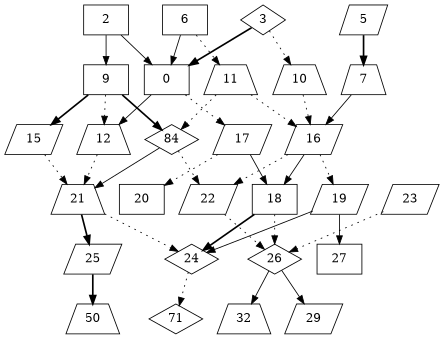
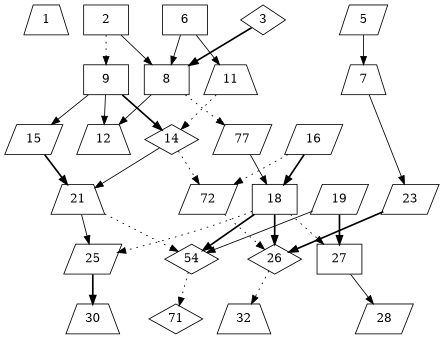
  digraph {
    node [alpha=0.13 shape=parallelogram]
    edge [style=dotted]
+   1 [alpha=0.18 expect_size=65894681896063504 shape=trapezium]
    2 [alpha=0.09 expect_size=7931229703389061 shape=box]
-   8 [alpha=0.05 expect_size=343823241580320064 shape=box label=0]
+   8 [alpha=0.05 expect_size=343823241580320064 shape=box]
    9 [alpha=0.11 expect_size=9136239232957000 shape=box]
    12 [alpha=0.14 expect_size=57506951426312200 shape=trapezium]
-   17 [alpha=0.00 expect_size=49544665228963217408]
-   14 [alpha=0.18 expect_size=152949321623404544000 shape=diamond label=84]
+   17 [alpha=0.00 expect_size=49544665228963217408 label=77]
+   14 [alpha=0.18 expect_size=152949321623404544000 shape=diamond]
    15 [alpha=0.09 expect_size=185962040958887744]
    21 [expect_size=184620648950757588992 shape=trapezium]
    18 [alpha=0.06 expect_size=471615393420169152 shape=box]
-   20 [alpha=0.07 expect_size=447053673475128640 shape=box]
-   22 [alpha=0.16 expect_size=62901679557154728]
+   22 [alpha=0.16 expect_size=62901679557154728 label=72]
    3 [alpha=0.07 expect_size=3968418212758185 shape=diamond]
-   10 [alpha=0.04 expect_size=44957696000000000000 shape=trapezium]
    16 [alpha=0.01 expect_size=31706795121627648]
    19 [alpha=0.19 expect_size=52679169406226432]
    7 [expect_size=1919076690735136768 shape=trapezium]
    11 [alpha=0.19 expect_size=21287909302730752000 shape=trapezium]
    5 [alpha=0.15 expect_size=68904145678246]
    6 [expect_size=2535840095755566 shape=box]
    26 [alpha=0.06 expect_size=632210389878177792 shape=diamond]
-   24 [alpha=0.12 expect_size=297786472867812 shape=diamond]
+   24 [alpha=0.12 expect_size=297786472867812 shape=diamond label=54]
    25 [alpha=0.14 expect_size=268625788228941920]
    27 [alpha=0.09 expect_size=2713344724690303 shape=box]
    23 [alpha=0.16 expect_size=79792081242293272576]
    n26 [alpha=0.05 expect_size=3349895348330954752 label=71 shape=diamond]
-   30 [expect_size=168065741952647168 shape=trapezium label=50]
-   29 [alpha=0.05 expect_size=192088465517101664]
+   30 [expect_size=168065741952647168 shape=trapezium]
    32 [alpha=0.18 expect_size=9093172261828364 shape=trapezium]
+   28 [alpha=0.17 expect_size=3051861058819496]
    2 -> 8 [style=solid]
-   2 -> 9 [style=solid]
+   2 -> 9
    8 -> 12 [style=solid]
    8 -> 17
-   9 -> 12
+   9 -> 12 [style=solid]
    9 -> 14 [style=bold]
-   9 -> 15 [style=bold]
-   12 -> 21
+   9 -> 15 [style=solid]
    17 -> 18 [style=solid]
-   17 -> 20
    14 -> 21 [style=solid]
    14 -> 22
-   15 -> 21
+   15 -> 21 [style=bold]
    21 -> 24
-   21 -> 25 [style=bold]
-   18 -> 26
+   21 -> 25 [style=solid]
+   18 -> 26 [style=bold]
    18 -> 24 [style=bold]
+   18 -> 25
+   18 -> 27
    22 -> 26
    3 -> 8 [style=bold]
-   3 -> 10
-   10 -> 16
-   16 -> 18 [style=solid]
+   16 -> 18 [style=bold]
    16 -> 22
-   16 -> 19
    19 -> 24 [style=solid]
-   19 -> 27 [style=solid]
-   7 -> 16 [style=solid]
+   19 -> 27 [style=bold]
+   7 -> 23 [style=solid]
    11 -> 14
-   11 -> 16
-   5 -> 7 [style=bold]
+   5 -> 7 [style=solid]
    6 -> 8 [style=solid]
-   6 -> 11
-   26 -> 29 [style=solid]
-   26 -> 32 [style=solid]
+   6 -> 11 [style=solid]
+   26 -> 32
    24 -> n26
    25 -> 30 [style=bold]
-   23 -> 26
+   27 -> 28 [style=solid]
+   23 -> 26 [style=bold]
  }
